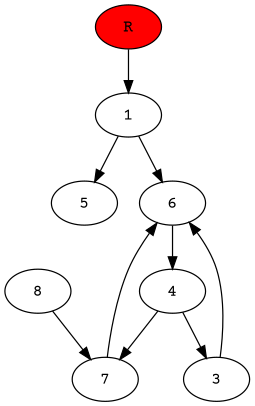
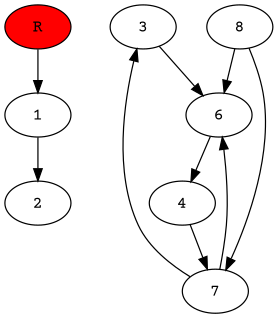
  digraph {
    fontname="Courier Prime"
    node [fontname="Courier Prime"]
    edge [fontname="Courier Prime"]
    1
-   2 [label=5]
+   2
    3
    6
    8
    7
    4
    R [fillcolor="#ff0000" style=filled]
    1 -> 2
    3 -> 6
    6 -> 4
-   1 -> 6
+   8 -> 6
    8 -> 7
-   4 -> 3
+   7 -> 3
    7 -> 6
    4 -> 7
    R -> 1
  }
